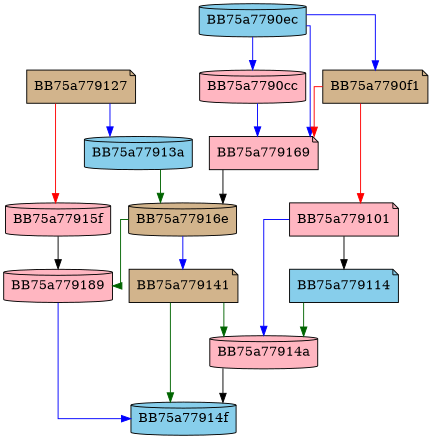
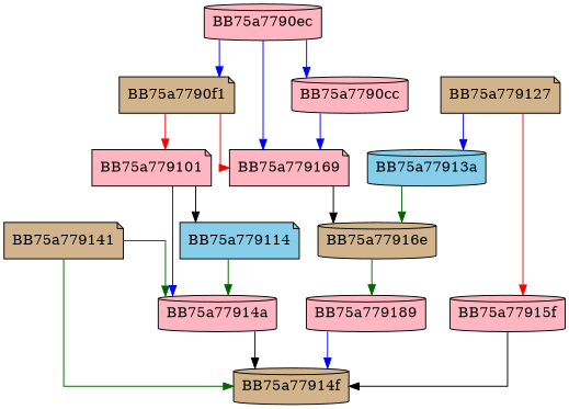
  digraph {
    splines=ortho
    node [fillcolor=lightpink shape=cylinder style=filled]
    edge [color=blue]
    BB75a779169 [shape=note]
    BB75a7790cc
    BB75a77916e [fillcolor=tan]
-   BB75a7790ec [fillcolor=skyblue]
+   BB75a7790ec
    BB75a7790f1 [fillcolor=tan shape=note]
    BB75a779141 [fillcolor=tan shape=note]
    BB75a779189
    BB75a779101 [shape=note]
    BB75a77914a
    BB75a779114 [fillcolor=skyblue shape=note]
-   BB75a77914f [fillcolor=skyblue]
+   BB75a77914f [fillcolor=tan]
    BB75a779127 [fillcolor=tan shape=note]
    BB75a77915f
    BB75a77913a [fillcolor=skyblue]
    BB75a779169 -> BB75a77916e [color=black]
    BB75a7790cc -> BB75a779169
-   BB75a77916e -> BB75a779141
    BB75a77916e -> BB75a779189 [color=darkgreen]
    BB75a7790ec -> BB75a779169
    BB75a7790ec -> BB75a7790cc
    BB75a7790ec -> BB75a7790f1
    BB75a7790f1 -> BB75a779169 [color=red]
    BB75a7790f1 -> BB75a779101 [color=red]
    BB75a779141 -> BB75a77914a [color=darkgreen]
    BB75a779141 -> BB75a77914f [color=darkgreen]
    BB75a779189 -> BB75a77914f
    BB75a779101 -> BB75a77914a
    BB75a779101 -> BB75a779114 [color=black]
    BB75a77914a -> BB75a77914f [color=black]
    BB75a779114 -> BB75a77914a [color=darkgreen]
    BB75a779127 -> BB75a77915f [color=red]
    BB75a779127 -> BB75a77913a
-   BB75a77915f -> BB75a779189 [color=black]
+   BB75a77915f -> BB75a77914f [color=black]
    BB75a77913a -> BB75a77916e [color=darkgreen]
  }
